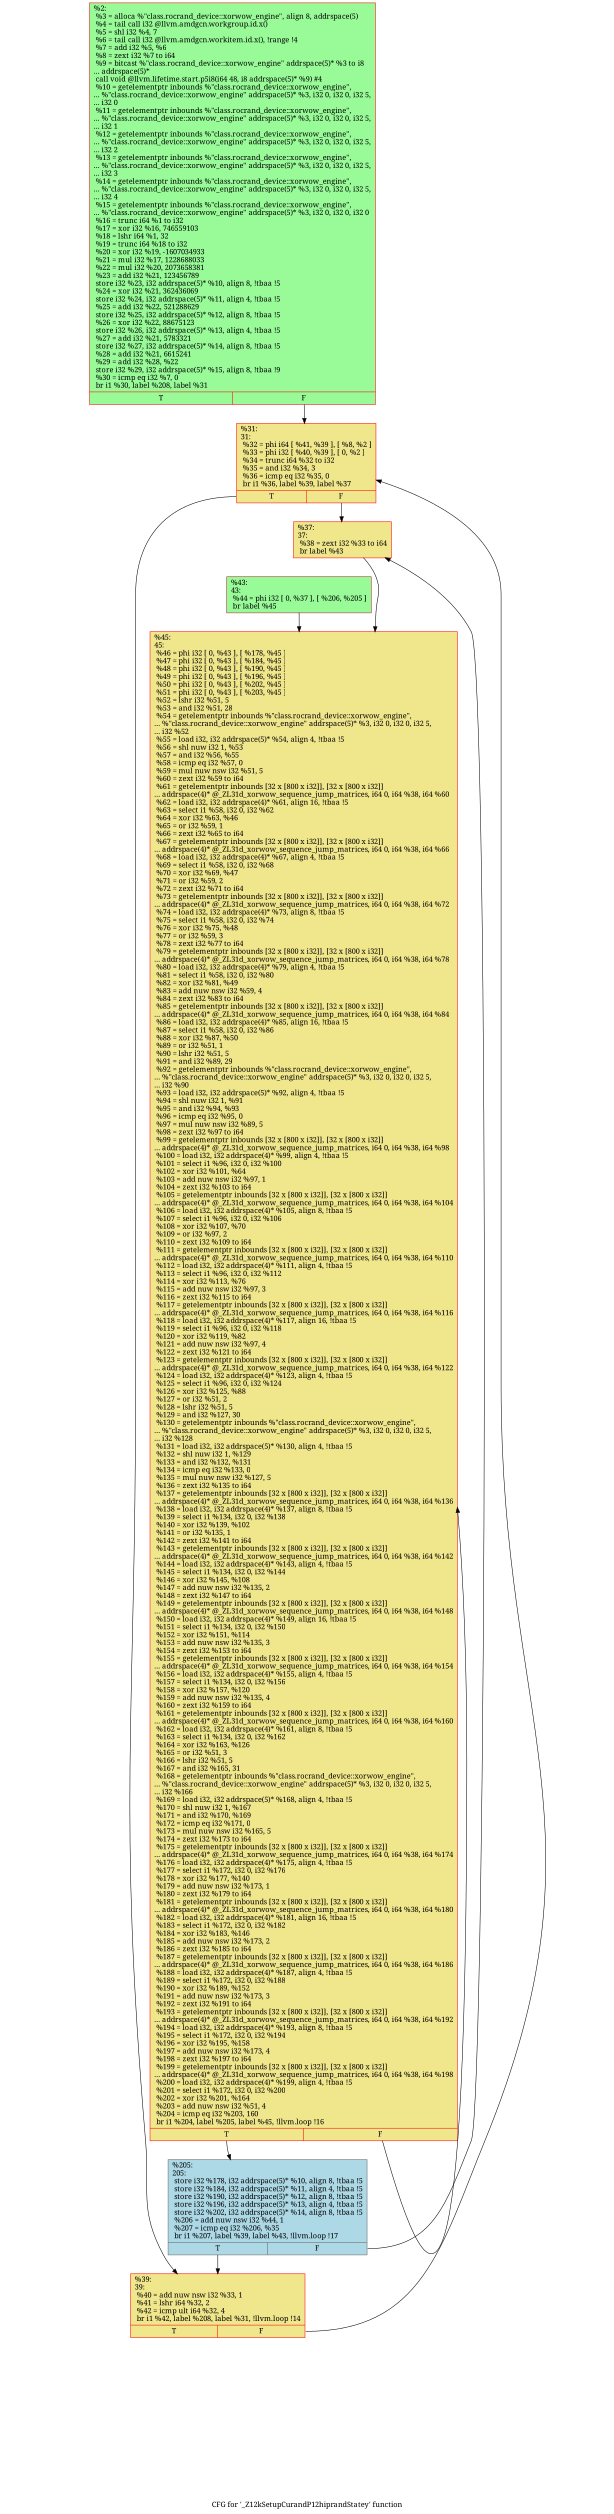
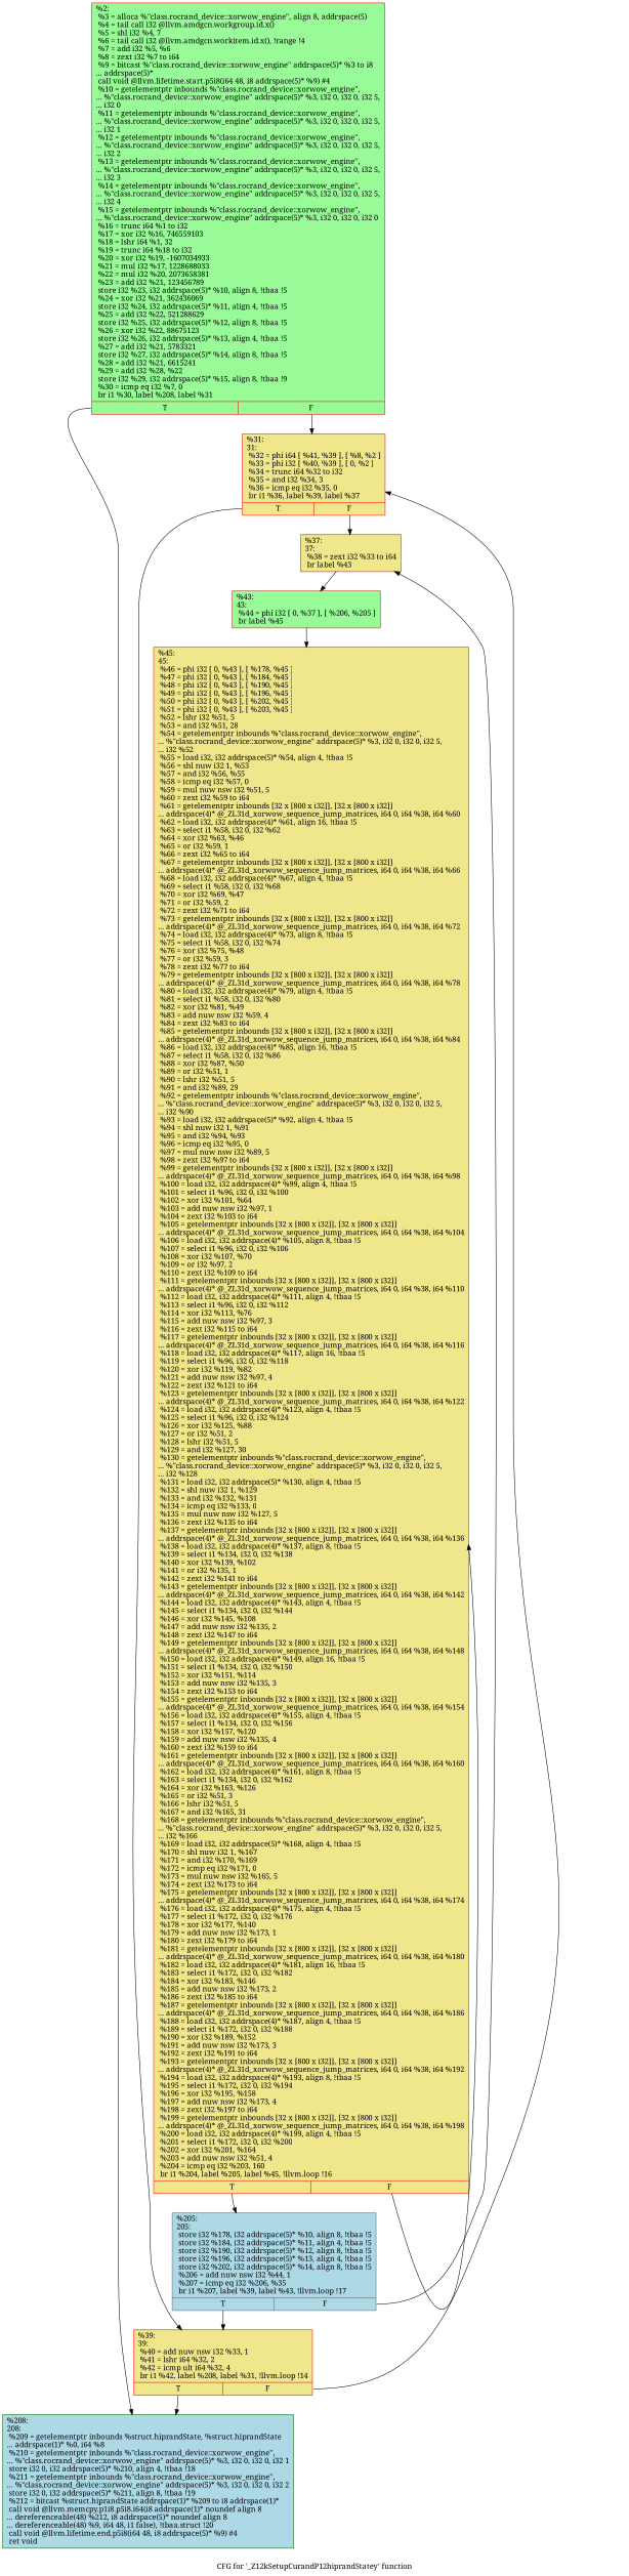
  digraph {
    fontname="Noto Serif"
    label="CFG for '_Z12kSetupCurandP12hiprandStatey' function"
    node [color=red fillcolor=khaki fontname="Noto Serif" shape=record style=filled]
    edge [fontname="Noto Serif" tailport=s0]
    n1 [fillcolor=palegreen label="{%2:\l  %3 = alloca %\"class.rocrand_device::xorwow_engine\", align 8, addrspace(5)\l  %4 = tail call i32 @llvm.amdgcn.workgroup.id.x()\l  %5 = shl i32 %4, 7\l  %6 = tail call i32 @llvm.amdgcn.workitem.id.x(), !range !4\l  %7 = add i32 %5, %6\l  %8 = zext i32 %7 to i64\l  %9 = bitcast %\"class.rocrand_device::xorwow_engine\" addrspace(5)* %3 to i8\l... addrspace(5)*\l  call void @llvm.lifetime.start.p5i8(i64 48, i8 addrspace(5)* %9) #4\l  %10 = getelementptr inbounds %\"class.rocrand_device::xorwow_engine\",\l... %\"class.rocrand_device::xorwow_engine\" addrspace(5)* %3, i32 0, i32 0, i32 5,\l... i32 0\l  %11 = getelementptr inbounds %\"class.rocrand_device::xorwow_engine\",\l... %\"class.rocrand_device::xorwow_engine\" addrspace(5)* %3, i32 0, i32 0, i32 5,\l... i32 1\l  %12 = getelementptr inbounds %\"class.rocrand_device::xorwow_engine\",\l... %\"class.rocrand_device::xorwow_engine\" addrspace(5)* %3, i32 0, i32 0, i32 5,\l... i32 2\l  %13 = getelementptr inbounds %\"class.rocrand_device::xorwow_engine\",\l... %\"class.rocrand_device::xorwow_engine\" addrspace(5)* %3, i32 0, i32 0, i32 5,\l... i32 3\l  %14 = getelementptr inbounds %\"class.rocrand_device::xorwow_engine\",\l... %\"class.rocrand_device::xorwow_engine\" addrspace(5)* %3, i32 0, i32 0, i32 5,\l... i32 4\l  %15 = getelementptr inbounds %\"class.rocrand_device::xorwow_engine\",\l... %\"class.rocrand_device::xorwow_engine\" addrspace(5)* %3, i32 0, i32 0, i32 0\l  %16 = trunc i64 %1 to i32\l  %17 = xor i32 %16, 746559103\l  %18 = lshr i64 %1, 32\l  %19 = trunc i64 %18 to i32\l  %20 = xor i32 %19, -1607034933\l  %21 = mul i32 %17, 1228688033\l  %22 = mul i32 %20, 2073658381\l  %23 = add i32 %21, 123456789\l  store i32 %23, i32 addrspace(5)* %10, align 8, !tbaa !5\l  %24 = xor i32 %21, 362436069\l  store i32 %24, i32 addrspace(5)* %11, align 4, !tbaa !5\l  %25 = add i32 %22, 521288629\l  store i32 %25, i32 addrspace(5)* %12, align 8, !tbaa !5\l  %26 = xor i32 %22, 88675123\l  store i32 %26, i32 addrspace(5)* %13, align 4, !tbaa !5\l  %27 = add i32 %21, 5783321\l  store i32 %27, i32 addrspace(5)* %14, align 8, !tbaa !5\l  %28 = add i32 %21, 6615241\l  %29 = add i32 %28, %22\l  store i32 %29, i32 addrspace(5)* %15, align 8, !tbaa !9\l  %30 = icmp eq i32 %7, 0\l  br i1 %30, label %208, label %31\l|{<s0>T|<s1>F}}"]
+   n2 [color=darkgreen fillcolor=lightblue label="{%208:\l208:                                              \l  %209 = getelementptr inbounds %struct.hiprandState, %struct.hiprandState\l... addrspace(1)* %0, i64 %8\l  %210 = getelementptr inbounds %\"class.rocrand_device::xorwow_engine\",\l... %\"class.rocrand_device::xorwow_engine\" addrspace(5)* %3, i32 0, i32 0, i32 1\l  store i32 0, i32 addrspace(5)* %210, align 4, !tbaa !18\l  %211 = getelementptr inbounds %\"class.rocrand_device::xorwow_engine\",\l... %\"class.rocrand_device::xorwow_engine\" addrspace(5)* %3, i32 0, i32 0, i32 2\l  store i32 0, i32 addrspace(5)* %211, align 8, !tbaa !19\l  %212 = bitcast %struct.hiprandState addrspace(1)* %209 to i8 addrspace(1)*\l  call void @llvm.memcpy.p1i8.p5i8.i64(i8 addrspace(1)* noundef align 8\l... dereferenceable(48) %212, i8 addrspace(5)* noundef align 8\l... dereferenceable(48) %9, i64 48, i1 false), !tbaa.struct !20\l  call void @llvm.lifetime.end.p5i8(i64 48, i8 addrspace(5)* %9) #4\l  ret void\l}"]
    n3 [label="{%31:\l31:                                               \l  %32 = phi i64 [ %41, %39 ], [ %8, %2 ]\l  %33 = phi i32 [ %40, %39 ], [ 0, %2 ]\l  %34 = trunc i64 %32 to i32\l  %35 = and i32 %34, 3\l  %36 = icmp eq i32 %35, 0\l  br i1 %36, label %39, label %37\l|{<s0>T|<s1>F}}"]
    n4 [label="{%39:\l39:                                               \l  %40 = add nuw nsw i32 %33, 1\l  %41 = lshr i64 %32, 2\l  %42 = icmp ult i64 %32, 4\l  br i1 %42, label %208, label %31, !llvm.loop !14\l|{<s0>T|<s1>F}}"]
    n5 [label="{%37:\l37:                                               \l  %38 = zext i32 %33 to i64\l  br label %43\l}"]
    n6 [color=brown fillcolor=palegreen label="{%43:\l43:                                               \l  %44 = phi i32 [ 0, %37 ], [ %206, %205 ]\l  br label %45\l}"]
    n7 [label="{%45:\l45:                                               \l  %46 = phi i32 [ 0, %43 ], [ %178, %45 ]\l  %47 = phi i32 [ 0, %43 ], [ %184, %45 ]\l  %48 = phi i32 [ 0, %43 ], [ %190, %45 ]\l  %49 = phi i32 [ 0, %43 ], [ %196, %45 ]\l  %50 = phi i32 [ 0, %43 ], [ %202, %45 ]\l  %51 = phi i32 [ 0, %43 ], [ %203, %45 ]\l  %52 = lshr i32 %51, 5\l  %53 = and i32 %51, 28\l  %54 = getelementptr inbounds %\"class.rocrand_device::xorwow_engine\",\l... %\"class.rocrand_device::xorwow_engine\" addrspace(5)* %3, i32 0, i32 0, i32 5,\l... i32 %52\l  %55 = load i32, i32 addrspace(5)* %54, align 4, !tbaa !5\l  %56 = shl nuw i32 1, %53\l  %57 = and i32 %56, %55\l  %58 = icmp eq i32 %57, 0\l  %59 = mul nuw nsw i32 %51, 5\l  %60 = zext i32 %59 to i64\l  %61 = getelementptr inbounds [32 x [800 x i32]], [32 x [800 x i32]]\l... addrspace(4)* @_ZL31d_xorwow_sequence_jump_matrices, i64 0, i64 %38, i64 %60\l  %62 = load i32, i32 addrspace(4)* %61, align 16, !tbaa !5\l  %63 = select i1 %58, i32 0, i32 %62\l  %64 = xor i32 %63, %46\l  %65 = or i32 %59, 1\l  %66 = zext i32 %65 to i64\l  %67 = getelementptr inbounds [32 x [800 x i32]], [32 x [800 x i32]]\l... addrspace(4)* @_ZL31d_xorwow_sequence_jump_matrices, i64 0, i64 %38, i64 %66\l  %68 = load i32, i32 addrspace(4)* %67, align 4, !tbaa !5\l  %69 = select i1 %58, i32 0, i32 %68\l  %70 = xor i32 %69, %47\l  %71 = or i32 %59, 2\l  %72 = zext i32 %71 to i64\l  %73 = getelementptr inbounds [32 x [800 x i32]], [32 x [800 x i32]]\l... addrspace(4)* @_ZL31d_xorwow_sequence_jump_matrices, i64 0, i64 %38, i64 %72\l  %74 = load i32, i32 addrspace(4)* %73, align 8, !tbaa !5\l  %75 = select i1 %58, i32 0, i32 %74\l  %76 = xor i32 %75, %48\l  %77 = or i32 %59, 3\l  %78 = zext i32 %77 to i64\l  %79 = getelementptr inbounds [32 x [800 x i32]], [32 x [800 x i32]]\l... addrspace(4)* @_ZL31d_xorwow_sequence_jump_matrices, i64 0, i64 %38, i64 %78\l  %80 = load i32, i32 addrspace(4)* %79, align 4, !tbaa !5\l  %81 = select i1 %58, i32 0, i32 %80\l  %82 = xor i32 %81, %49\l  %83 = add nuw nsw i32 %59, 4\l  %84 = zext i32 %83 to i64\l  %85 = getelementptr inbounds [32 x [800 x i32]], [32 x [800 x i32]]\l... addrspace(4)* @_ZL31d_xorwow_sequence_jump_matrices, i64 0, i64 %38, i64 %84\l  %86 = load i32, i32 addrspace(4)* %85, align 16, !tbaa !5\l  %87 = select i1 %58, i32 0, i32 %86\l  %88 = xor i32 %87, %50\l  %89 = or i32 %51, 1\l  %90 = lshr i32 %51, 5\l  %91 = and i32 %89, 29\l  %92 = getelementptr inbounds %\"class.rocrand_device::xorwow_engine\",\l... %\"class.rocrand_device::xorwow_engine\" addrspace(5)* %3, i32 0, i32 0, i32 5,\l... i32 %90\l  %93 = load i32, i32 addrspace(5)* %92, align 4, !tbaa !5\l  %94 = shl nuw i32 1, %91\l  %95 = and i32 %94, %93\l  %96 = icmp eq i32 %95, 0\l  %97 = mul nuw nsw i32 %89, 5\l  %98 = zext i32 %97 to i64\l  %99 = getelementptr inbounds [32 x [800 x i32]], [32 x [800 x i32]]\l... addrspace(4)* @_ZL31d_xorwow_sequence_jump_matrices, i64 0, i64 %38, i64 %98\l  %100 = load i32, i32 addrspace(4)* %99, align 4, !tbaa !5\l  %101 = select i1 %96, i32 0, i32 %100\l  %102 = xor i32 %101, %64\l  %103 = add nuw nsw i32 %97, 1\l  %104 = zext i32 %103 to i64\l  %105 = getelementptr inbounds [32 x [800 x i32]], [32 x [800 x i32]]\l... addrspace(4)* @_ZL31d_xorwow_sequence_jump_matrices, i64 0, i64 %38, i64 %104\l  %106 = load i32, i32 addrspace(4)* %105, align 8, !tbaa !5\l  %107 = select i1 %96, i32 0, i32 %106\l  %108 = xor i32 %107, %70\l  %109 = or i32 %97, 2\l  %110 = zext i32 %109 to i64\l  %111 = getelementptr inbounds [32 x [800 x i32]], [32 x [800 x i32]]\l... addrspace(4)* @_ZL31d_xorwow_sequence_jump_matrices, i64 0, i64 %38, i64 %110\l  %112 = load i32, i32 addrspace(4)* %111, align 4, !tbaa !5\l  %113 = select i1 %96, i32 0, i32 %112\l  %114 = xor i32 %113, %76\l  %115 = add nuw nsw i32 %97, 3\l  %116 = zext i32 %115 to i64\l  %117 = getelementptr inbounds [32 x [800 x i32]], [32 x [800 x i32]]\l... addrspace(4)* @_ZL31d_xorwow_sequence_jump_matrices, i64 0, i64 %38, i64 %116\l  %118 = load i32, i32 addrspace(4)* %117, align 16, !tbaa !5\l  %119 = select i1 %96, i32 0, i32 %118\l  %120 = xor i32 %119, %82\l  %121 = add nuw nsw i32 %97, 4\l  %122 = zext i32 %121 to i64\l  %123 = getelementptr inbounds [32 x [800 x i32]], [32 x [800 x i32]]\l... addrspace(4)* @_ZL31d_xorwow_sequence_jump_matrices, i64 0, i64 %38, i64 %122\l  %124 = load i32, i32 addrspace(4)* %123, align 4, !tbaa !5\l  %125 = select i1 %96, i32 0, i32 %124\l  %126 = xor i32 %125, %88\l  %127 = or i32 %51, 2\l  %128 = lshr i32 %51, 5\l  %129 = and i32 %127, 30\l  %130 = getelementptr inbounds %\"class.rocrand_device::xorwow_engine\",\l... %\"class.rocrand_device::xorwow_engine\" addrspace(5)* %3, i32 0, i32 0, i32 5,\l... i32 %128\l  %131 = load i32, i32 addrspace(5)* %130, align 4, !tbaa !5\l  %132 = shl nuw i32 1, %129\l  %133 = and i32 %132, %131\l  %134 = icmp eq i32 %133, 0\l  %135 = mul nuw nsw i32 %127, 5\l  %136 = zext i32 %135 to i64\l  %137 = getelementptr inbounds [32 x [800 x i32]], [32 x [800 x i32]]\l... addrspace(4)* @_ZL31d_xorwow_sequence_jump_matrices, i64 0, i64 %38, i64 %136\l  %138 = load i32, i32 addrspace(4)* %137, align 8, !tbaa !5\l  %139 = select i1 %134, i32 0, i32 %138\l  %140 = xor i32 %139, %102\l  %141 = or i32 %135, 1\l  %142 = zext i32 %141 to i64\l  %143 = getelementptr inbounds [32 x [800 x i32]], [32 x [800 x i32]]\l... addrspace(4)* @_ZL31d_xorwow_sequence_jump_matrices, i64 0, i64 %38, i64 %142\l  %144 = load i32, i32 addrspace(4)* %143, align 4, !tbaa !5\l  %145 = select i1 %134, i32 0, i32 %144\l  %146 = xor i32 %145, %108\l  %147 = add nuw nsw i32 %135, 2\l  %148 = zext i32 %147 to i64\l  %149 = getelementptr inbounds [32 x [800 x i32]], [32 x [800 x i32]]\l... addrspace(4)* @_ZL31d_xorwow_sequence_jump_matrices, i64 0, i64 %38, i64 %148\l  %150 = load i32, i32 addrspace(4)* %149, align 16, !tbaa !5\l  %151 = select i1 %134, i32 0, i32 %150\l  %152 = xor i32 %151, %114\l  %153 = add nuw nsw i32 %135, 3\l  %154 = zext i32 %153 to i64\l  %155 = getelementptr inbounds [32 x [800 x i32]], [32 x [800 x i32]]\l... addrspace(4)* @_ZL31d_xorwow_sequence_jump_matrices, i64 0, i64 %38, i64 %154\l  %156 = load i32, i32 addrspace(4)* %155, align 4, !tbaa !5\l  %157 = select i1 %134, i32 0, i32 %156\l  %158 = xor i32 %157, %120\l  %159 = add nuw nsw i32 %135, 4\l  %160 = zext i32 %159 to i64\l  %161 = getelementptr inbounds [32 x [800 x i32]], [32 x [800 x i32]]\l... addrspace(4)* @_ZL31d_xorwow_sequence_jump_matrices, i64 0, i64 %38, i64 %160\l  %162 = load i32, i32 addrspace(4)* %161, align 8, !tbaa !5\l  %163 = select i1 %134, i32 0, i32 %162\l  %164 = xor i32 %163, %126\l  %165 = or i32 %51, 3\l  %166 = lshr i32 %51, 5\l  %167 = and i32 %165, 31\l  %168 = getelementptr inbounds %\"class.rocrand_device::xorwow_engine\",\l... %\"class.rocrand_device::xorwow_engine\" addrspace(5)* %3, i32 0, i32 0, i32 5,\l... i32 %166\l  %169 = load i32, i32 addrspace(5)* %168, align 4, !tbaa !5\l  %170 = shl nuw i32 1, %167\l  %171 = and i32 %170, %169\l  %172 = icmp eq i32 %171, 0\l  %173 = mul nuw nsw i32 %165, 5\l  %174 = zext i32 %173 to i64\l  %175 = getelementptr inbounds [32 x [800 x i32]], [32 x [800 x i32]]\l... addrspace(4)* @_ZL31d_xorwow_sequence_jump_matrices, i64 0, i64 %38, i64 %174\l  %176 = load i32, i32 addrspace(4)* %175, align 4, !tbaa !5\l  %177 = select i1 %172, i32 0, i32 %176\l  %178 = xor i32 %177, %140\l  %179 = add nuw nsw i32 %173, 1\l  %180 = zext i32 %179 to i64\l  %181 = getelementptr inbounds [32 x [800 x i32]], [32 x [800 x i32]]\l... addrspace(4)* @_ZL31d_xorwow_sequence_jump_matrices, i64 0, i64 %38, i64 %180\l  %182 = load i32, i32 addrspace(4)* %181, align 16, !tbaa !5\l  %183 = select i1 %172, i32 0, i32 %182\l  %184 = xor i32 %183, %146\l  %185 = add nuw nsw i32 %173, 2\l  %186 = zext i32 %185 to i64\l  %187 = getelementptr inbounds [32 x [800 x i32]], [32 x [800 x i32]]\l... addrspace(4)* @_ZL31d_xorwow_sequence_jump_matrices, i64 0, i64 %38, i64 %186\l  %188 = load i32, i32 addrspace(4)* %187, align 4, !tbaa !5\l  %189 = select i1 %172, i32 0, i32 %188\l  %190 = xor i32 %189, %152\l  %191 = add nuw nsw i32 %173, 3\l  %192 = zext i32 %191 to i64\l  %193 = getelementptr inbounds [32 x [800 x i32]], [32 x [800 x i32]]\l... addrspace(4)* @_ZL31d_xorwow_sequence_jump_matrices, i64 0, i64 %38, i64 %192\l  %194 = load i32, i32 addrspace(4)* %193, align 8, !tbaa !5\l  %195 = select i1 %172, i32 0, i32 %194\l  %196 = xor i32 %195, %158\l  %197 = add nuw nsw i32 %173, 4\l  %198 = zext i32 %197 to i64\l  %199 = getelementptr inbounds [32 x [800 x i32]], [32 x [800 x i32]]\l... addrspace(4)* @_ZL31d_xorwow_sequence_jump_matrices, i64 0, i64 %38, i64 %198\l  %200 = load i32, i32 addrspace(4)* %199, align 4, !tbaa !5\l  %201 = select i1 %172, i32 0, i32 %200\l  %202 = xor i32 %201, %164\l  %203 = add nuw nsw i32 %51, 4\l  %204 = icmp eq i32 %203, 160\l  br i1 %204, label %205, label %45, !llvm.loop !16\l|{<s0>T|<s1>F}}"]
    n8 [color=gray40 fillcolor=lightblue label="{%205:\l205:                                              \l  store i32 %178, i32 addrspace(5)* %10, align 8, !tbaa !5\l  store i32 %184, i32 addrspace(5)* %11, align 4, !tbaa !5\l  store i32 %190, i32 addrspace(5)* %12, align 8, !tbaa !5\l  store i32 %196, i32 addrspace(5)* %13, align 4, !tbaa !5\l  store i32 %202, i32 addrspace(5)* %14, align 8, !tbaa !5\l  %206 = add nuw nsw i32 %44, 1\l  %207 = icmp eq i32 %206, %35\l  br i1 %207, label %39, label %43, !llvm.loop !17\l|{<s0>T|<s1>F}}"]
+   n1 -> n2
    n1 -> n3 [tailport=s1]
    n3 -> n4
    n3 -> n5 [tailport=s1]
+   n4 -> n2
    n4 -> n3 [tailport=s1]
-   n5 -> n7
+   n5 -> n6
    n6 -> n7
    n7 -> n7 [tailport=s1]
    n7 -> n8
    n8 -> n4
    n8 -> n5 [tailport=s1]
  }
